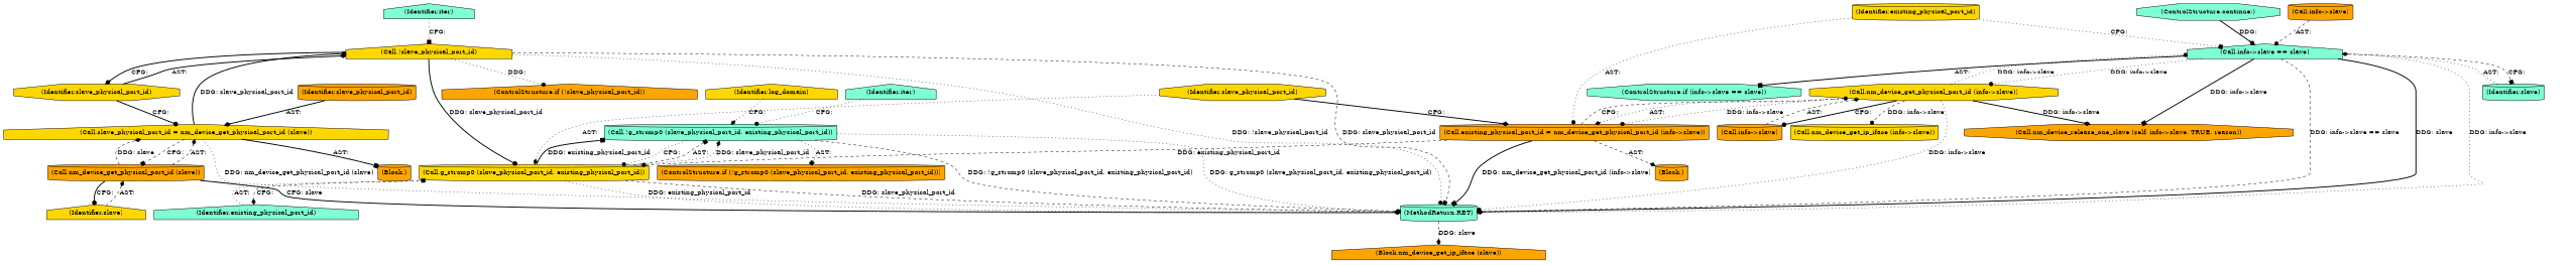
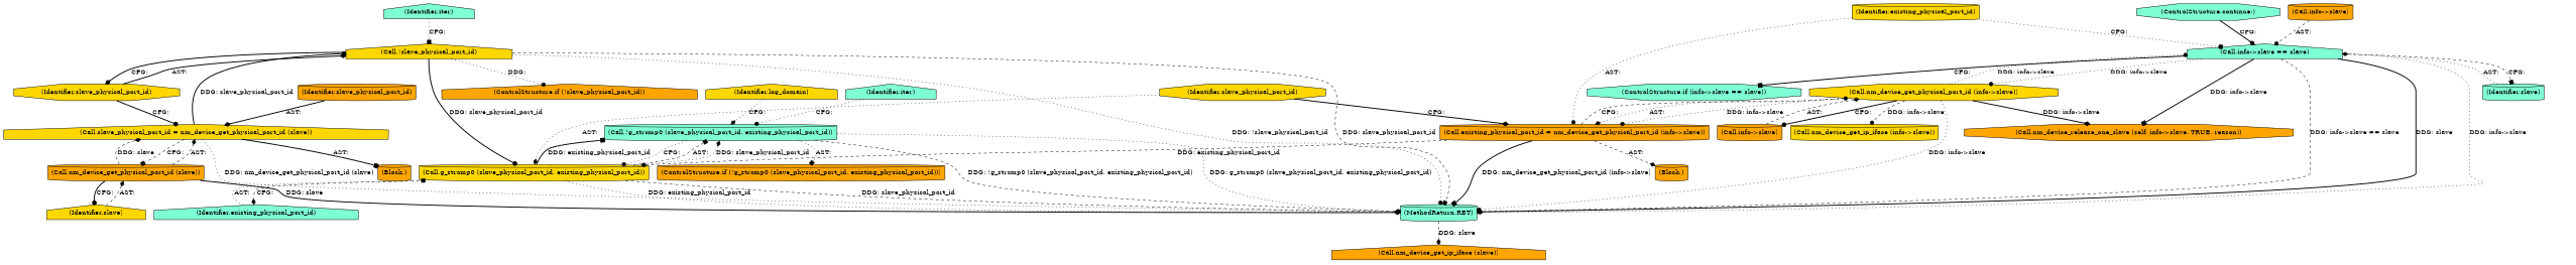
  digraph {
    node [fillcolor=orange shape=cylinder style=filled]
    edge [arrowhead=diamond style=dotted]
    n1 [fillcolor=aquamarine label="(Call,!g_strcmp0 (slave_physical_port_id, existing_physical_port_id))"]
    n2 [fillcolor=gold label="(Call,g_strcmp0 (slave_physical_port_id, existing_physical_port_id))"]
    n3 [label="(ControlStructure,if (!g_strcmp0 (slave_physical_port_id, existing_physical_port_id)))"]
    n4 [fillcolor=aquamarine label="(MethodReturn,RET)"]
    n5 [fillcolor=aquamarine label="(Identifier,existing_physical_port_id)" shape=house]
-   n6 [label="(Block,nm_device_get_ip_iface (slave))" shape=house]
+   n6 [label="(Call,nm_device_get_ip_iface (slave))" shape=house]
    n7 [fillcolor=gold label="(Call,!slave_physical_port_id)" shape=house]
    n8 [label="(ControlStructure,if (!slave_physical_port_id))" shape=house]
    n9 [fillcolor=gold label="(Identifier,slave_physical_port_id)" shape=octagon]
    n10 [fillcolor=gold label="(Call,slave_physical_port_id = nm_device_get_physical_port_id (slave))" shape=house]
    n11 [label="(Call,nm_device_get_physical_port_id (slave))"]
    n12 [label="(Block,)"]
    n13 [fillcolor=gold label="(Identifier,slave)" shape=house]
    n14 [fillcolor=aquamarine label="(Call,info->slave == slave)" shape=house]
    n15 [fillcolor=gold label="(Call,nm_device_get_physical_port_id (info->slave))" shape=octagon]
    n16 [label="(Call,nm_device_release_one_slave (self, info->slave, TRUE, reason))" shape=octagon]
    n17 [fillcolor=aquamarine label="(Identifier,slave)"]
    n18 [fillcolor=aquamarine label="(ControlStructure,if (info->slave == slave))" shape=octagon]
    n19 [label="(Call,existing_physical_port_id = nm_device_get_physical_port_id (info->slave))"]
    n20 [label="(Block,)"]
    n21 [label="(Call,info->slave)"]
    n22 [fillcolor=gold label="(Call,nm_device_get_ip_iface (info->slave))"]
    n23 [fillcolor=aquamarine label="(Identifier,iter)" shape=house]
    n24 [label="(Identifier,slave_physical_port_id)"]
    n25 [fillcolor=gold label="(Identifier,existing_physical_port_id)"]
    n26 [fillcolor=aquamarine label="(Identifier,iter)" shape=house]
    n27 [label="(Call,info->slave)"]
    n28 [fillcolor=gold label="(Identifier,log_domain)" shape=house]
    n29 [fillcolor=aquamarine label="(ControlStructure,continue;)" shape=octagon]
    n30 [fillcolor=gold label="(Identifier,slave_physical_port_id)" shape=octagon]
    n1 -> n2 [arrowhead=dot label="CFG: "]
    n1 -> n3 [arrowhead=box label="AST: "]
    n1 -> n4 [arrowhead=dot label="DDG: !g_strcmp0 (slave_physical_port_id, existing_physical_port_id)" style=dashed]
    n1 -> n4 [arrowhead=box label="DDG: g_strcmp0 (slave_physical_port_id, existing_physical_port_id)"]
    n2 -> n1 [arrowhead=box label="AST: " style=dashed]
    n2 -> n1 [label="DDG: slave_physical_port_id"]
    n2 -> n1 [arrowhead=box label="DDG: existing_physical_port_id" style=bold]
    n2 -> n4 [label="DDG: slave_physical_port_id" style=dashed]
    n2 -> n4 [label="DDG: existing_physical_port_id"]
    n2 -> n5 [label="CFG: " style=dashed]
    n4 -> n6 [label="DDG: slave" style=dashed]
    n5 -> n2 [arrowhead=box label="AST: "]
    n7 -> n2 [arrowhead=dot label="DDG: slave_physical_port_id" style=bold]
    n7 -> n4 [arrowhead=dot label="DDG: !slave_physical_port_id"]
    n7 -> n4 [arrowhead=box label="DDG: slave_physical_port_id" style=dashed]
    n7 -> n8 [arrowhead=dot label="DDG: "]
    n7 -> n9 [label="CFG: " style=bold]
    n9 -> n7 [label="AST: " style=bold]
    n9 -> n10 [arrowhead=dot label="CFG: " style=bold]
    n10 -> n4 [label="DDG: nm_device_get_physical_port_id (slave)"]
    n10 -> n7 [arrowhead=dot label="DDG: slave_physical_port_id" style=bold]
    n10 -> n11 [arrowhead=box label="CFG: " style=dashed]
    n10 -> n12 [arrowhead=box label="AST: " style=bold]
-   n11 -> n4 [label="CFG: slave" style=bold]
+   n11 -> n4 [label="DDG: slave" style=bold]
    n11 -> n10 [label="AST: " style=dashed]
    n11 -> n10 [label="DDG: slave" style=dashed]
    n11 -> n13 [arrowhead=dot label="CFG: " style=bold]
    n13 -> n11 [label="AST: " style=dashed]
    n14 -> n4 [arrowhead=box label="DDG: info->slave == slave" style=dashed]
    n14 -> n4 [label="DDG: slave" style=bold]
    n14 -> n4 [label="DDG: info->slave"]
    n14 -> n15 [arrowhead=dot label="DDG: info->slave"]
    n14 -> n16 [arrowhead=box label="DDG: info->slave" style=bold]
    n14 -> n17 [arrowhead=box label="CFG: " style=dashed]
-   n14 -> n18 [arrowhead=box label="AST: " style=bold]
+   n14 -> n18 [arrowhead=box label="CFG: " style=bold]
    n15 -> n4 [arrowhead=dot label="DDG: info->slave"]
    n15 -> n14 [arrowhead=dot label="DDG: info->slave"]
    n15 -> n16 [label="DDG: info->slave" style=bold]
    n15 -> n19 [label="AST: "]
    n15 -> n19 [arrowhead=dot label="DDG: info->slave"]
    n15 -> n21 [arrowhead=dot label="CFG: " style=bold]
    n15 -> n22 [arrowhead=dot label="DDG: info->slave" style=dashed]
    n17 -> n14 [label="AST: "]
    n19 -> n2 [arrowhead=dot label="DDG: existing_physical_port_id" style=dashed]
    n19 -> n4 [arrowhead=box label="DDG: nm_device_get_physical_port_id (info->slave)" style=bold]
    n19 -> n15 [arrowhead=dot label="CFG: " style=dashed]
    n19 -> n20 [label="AST: " style=dashed]
    n21 -> n15 [label="AST: " style=dashed]
    n23 -> n7 [arrowhead=box label="CFG: "]
    n24 -> n10 [label="AST: " style=bold]
    n25 -> n14 [arrowhead=box label="CFG: "]
    n25 -> n19 [arrowhead=dot label="AST: "]
    n26 -> n1 [arrowhead=dot label="CFG: "]
    n27 -> n14 [arrowhead=dot label="AST: " style=dashed]
    n28 -> n1 [label="CFG: "]
-   n29 -> n14 [label="DDG: " style=bold]
+   n29 -> n14 [label="CFG: " style=bold]
    n30 -> n2 [label="AST: "]
    n30 -> n19 [label="CFG: " style=bold]
  }
